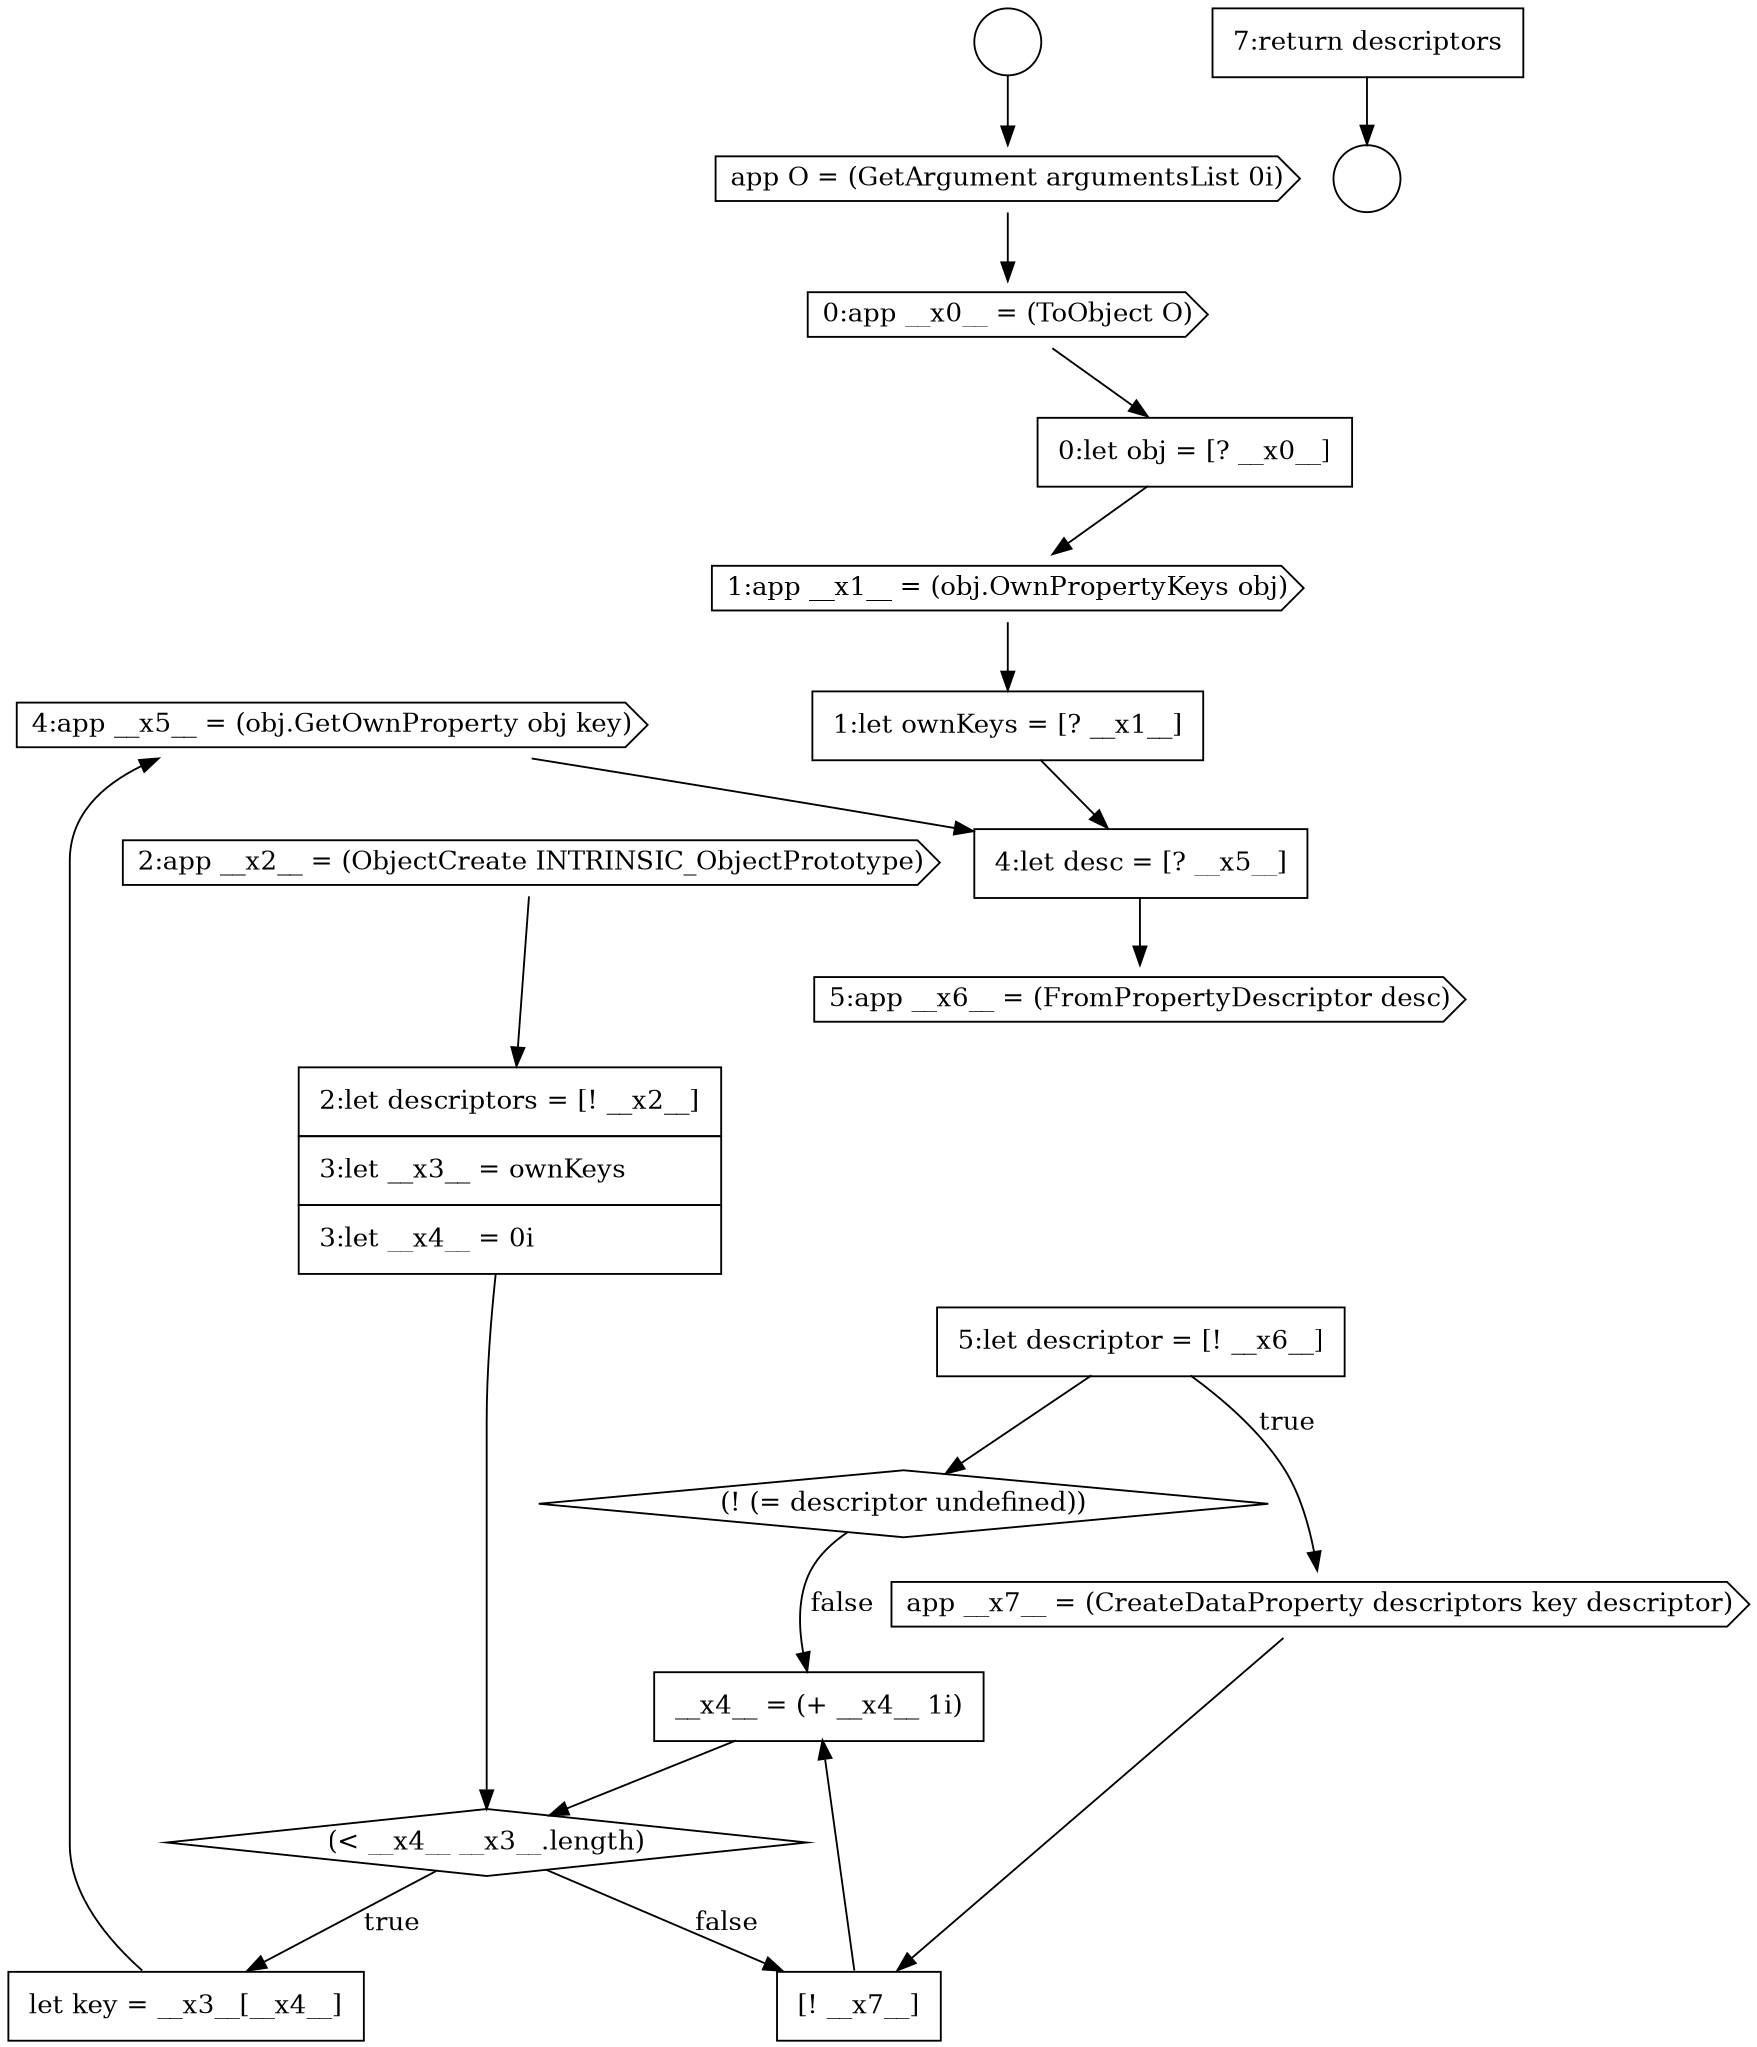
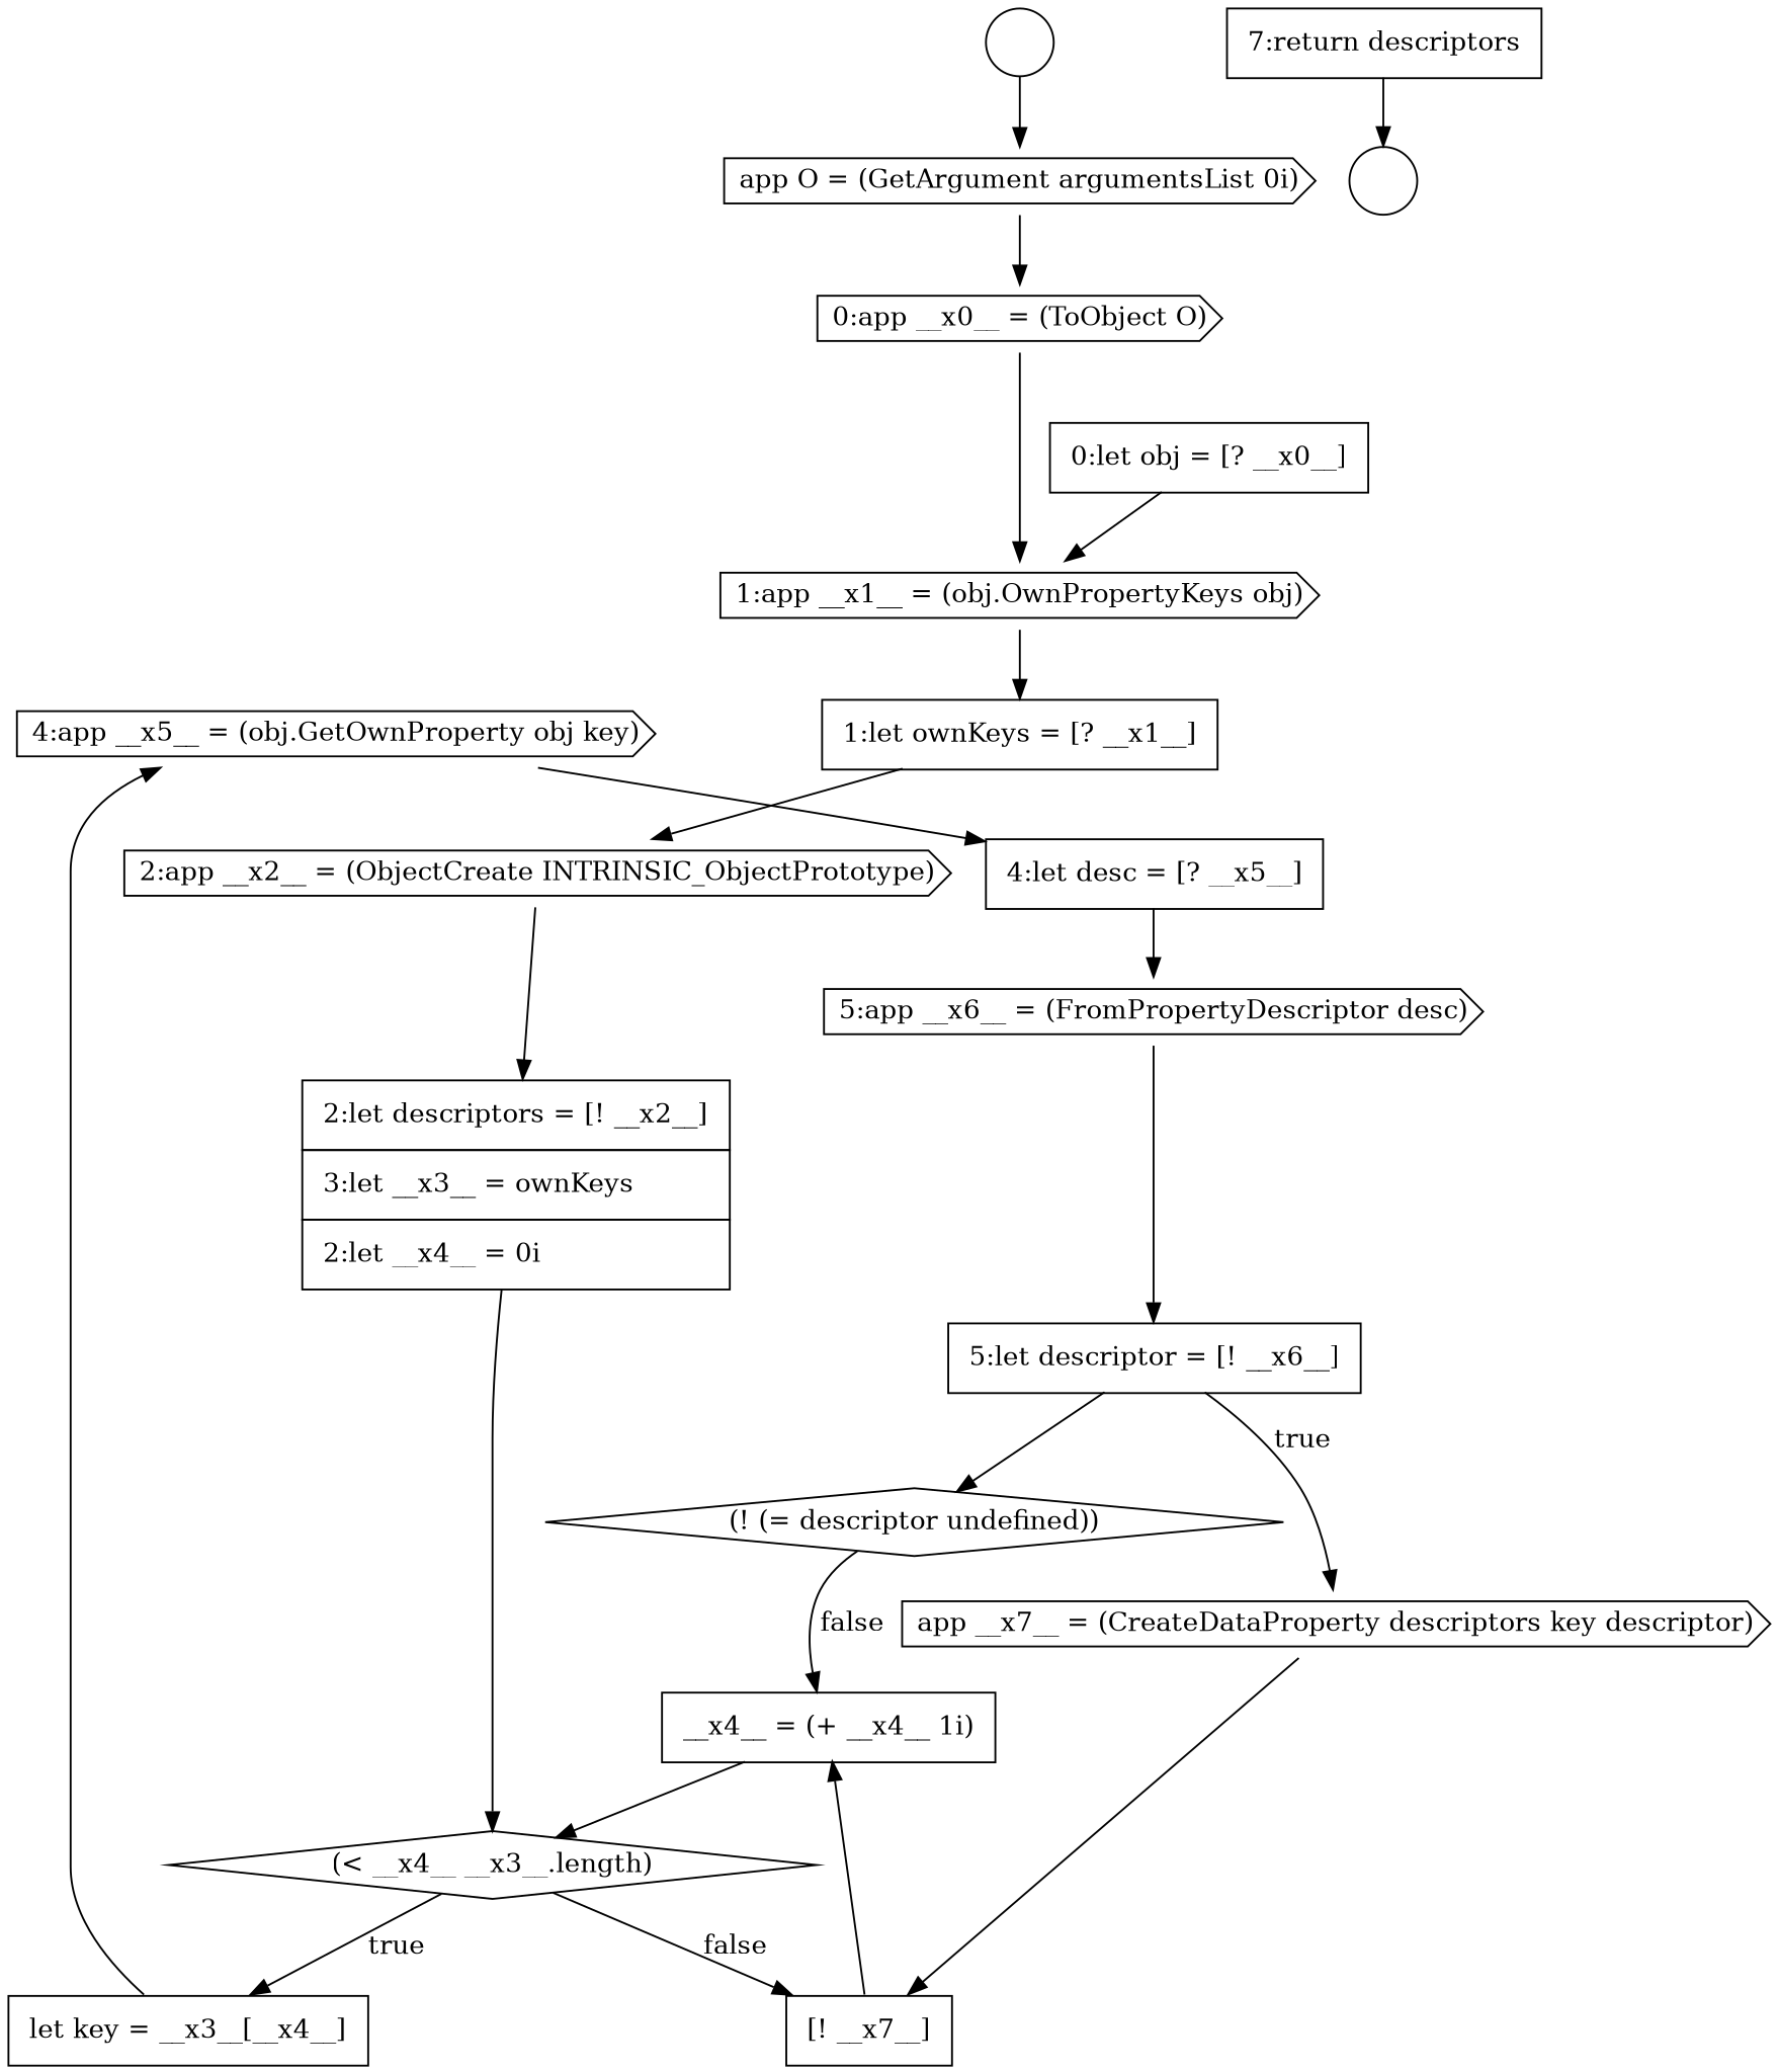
  digraph {
    node [color=black fillcolor=white shape=none style=filled]
    edge [color=black]
    n1 [label=<<font color="black">4:app __x5__ = (obj.GetOwnProperty obj key)</font>> shape=cds]
    n2 [label=<<font color="black">     <table border="0" cellborder="1" cellspacing="0" cellpadding="10">       <tr><td align="left">4:let desc = [? __x5__]</td></tr>     </table>   </font>> margin=0]
    n3 [label=<<font color="black">5:app __x6__ = (FromPropertyDescriptor desc)</font>> shape=cds]
    n4 [label=<<font color="black">     <table border="0" cellborder="1" cellspacing="0" cellpadding="10">       <tr><td align="left">1:let ownKeys = [? __x1__]</td></tr>     </table>   </font>> margin=0]
    n5 [label=<<font color="black">2:app __x2__ = (ObjectCreate INTRINSIC_ObjectPrototype)</font>> shape=cds]
-   n6 [label=<<font color="black">     <table border="0" cellborder="1" cellspacing="0" cellpadding="10">       <tr><td align="left">2:let descriptors = [! __x2__]</td></tr>       <tr><td align="left">3:let __x3__ = ownKeys</td></tr>       <tr><td align="left">3:let __x4__ = 0i</td></tr>     </table>   </font>> margin=0]
+   n6 [label=<<font color="black">     <table border="0" cellborder="1" cellspacing="0" cellpadding="10">       <tr><td align="left">2:let descriptors = [! __x2__]</td></tr>       <tr><td align="left">3:let __x3__ = ownKeys</td></tr>       <tr><td align="left">2:let __x4__ = 0i</td></tr>     </table>   </font>> margin=0]
    n7 [label=<<font color="black">     <table border="0" cellborder="1" cellspacing="0" cellpadding="10">       <tr><td align="left">let key = __x3__[__x4__]</td></tr>     </table>   </font>> margin=0]
    n8 [label=<<font color="black">(! (= descriptor undefined))</font>> shape=diamond]
    n9 [label=<<font color="black">     <table border="0" cellborder="1" cellspacing="0" cellpadding="10">       <tr><td align="left">__x4__ = (+ __x4__ 1i)</td></tr>     </table>   </font>> margin=0]
    n10 [label=<<font color="black">(&lt; __x4__ __x3__.length)</font>> shape=diamond]
    n11 [label=<<font color="black">app __x7__ = (CreateDataProperty descriptors key descriptor)</font>> shape=cds]
    n12 [label=<<font color="black">     <table border="0" cellborder="1" cellspacing="0" cellpadding="10">       <tr><td align="left">[! __x7__]</td></tr>     </table>   </font>> margin=0]
    n13 [label=<<font color="black">0:app __x0__ = (ToObject O)</font>> shape=cds]
    n14 [label=<<font color="black">     <table border="0" cellborder="1" cellspacing="0" cellpadding="10">       <tr><td align="left">0:let obj = [? __x0__]</td></tr>     </table>   </font>> margin=0]
    n15 [label=<<font color="black">1:app __x1__ = (obj.OwnPropertyKeys obj)</font>> shape=cds]
    n16 [label=<<font color="black">     <table border="0" cellborder="1" cellspacing="0" cellpadding="10">       <tr><td align="left">7:return descriptors</td></tr>     </table>   </font>> margin=0]
    n17 [label=" " shape=circle]
    n18 [label=<<font color="black">     <table border="0" cellborder="1" cellspacing="0" cellpadding="10">       <tr><td align="left">5:let descriptor = [! __x6__]</td></tr>     </table>   </font>> margin=0]
    n19 [label=<<font color="black">app O = (GetArgument argumentsList 0i)</font>> shape=cds]
    n20 [label=" " shape=circle]
    n1 -> n2
    n2 -> n3
-   n4 -> n2
+   n3 -> n18
+   n4 -> n5
    n5 -> n6
    n6 -> n10
    n7 -> n1
    n8 -> n9 [label=<<font color="black">false</font>>]
    n9 -> n10
    n10 -> n7 [label=<<font color="black">true</font>>]
    n10 -> n12 [label=<<font color="black">false</font>>]
    n11 -> n12
    n12 -> n9
-   n13 -> n14
+   n13 -> n15
    n14 -> n15
    n15 -> n4
    n16 -> n17
    n18 -> n8
    n18 -> n11 [label=<<font color="black">true</font>>]
    n19 -> n13
    n20 -> n19
  }
